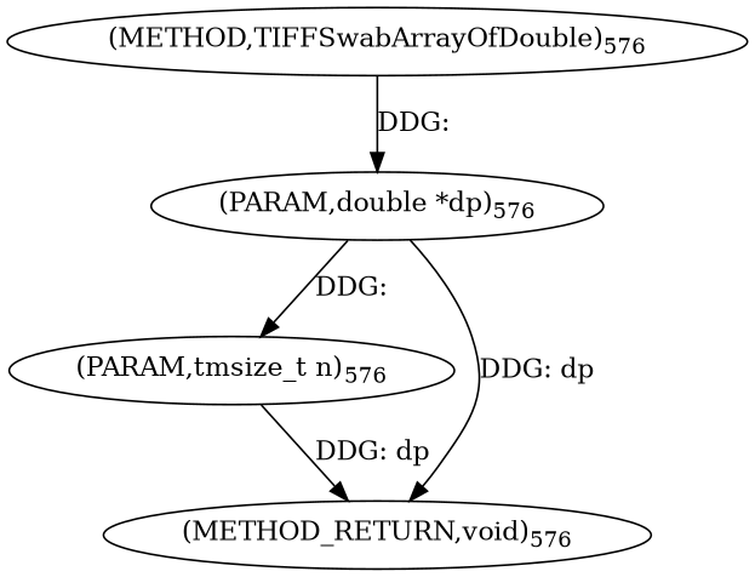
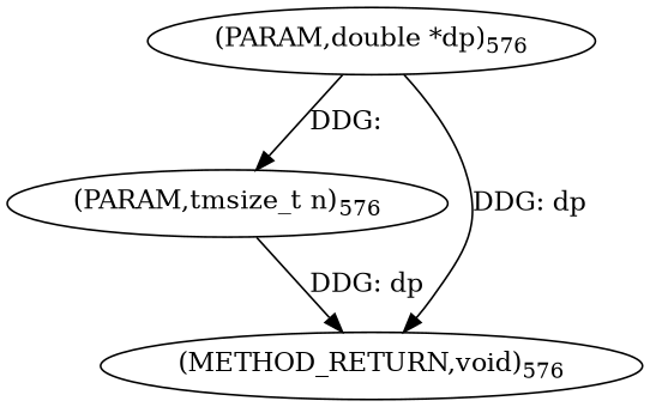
  digraph {
-   n1 [label=<(METHOD,TIFFSwabArrayOfDouble)<SUB>576</SUB>>]
    n2 [label=<(PARAM,double *dp)<SUB>576</SUB>>]
    n3 [label=<(PARAM,tmsize_t n)<SUB>576</SUB>>]
    n4 [label=<(METHOD_RETURN,void)<SUB>576</SUB>>]
-   n1 -> n2 [label="DDG: "]
    n2 -> n3 [label="DDG: "]
    n2 -> n4 [label="DDG: dp"]
    n3 -> n4 [label="DDG: dp"]
  }
